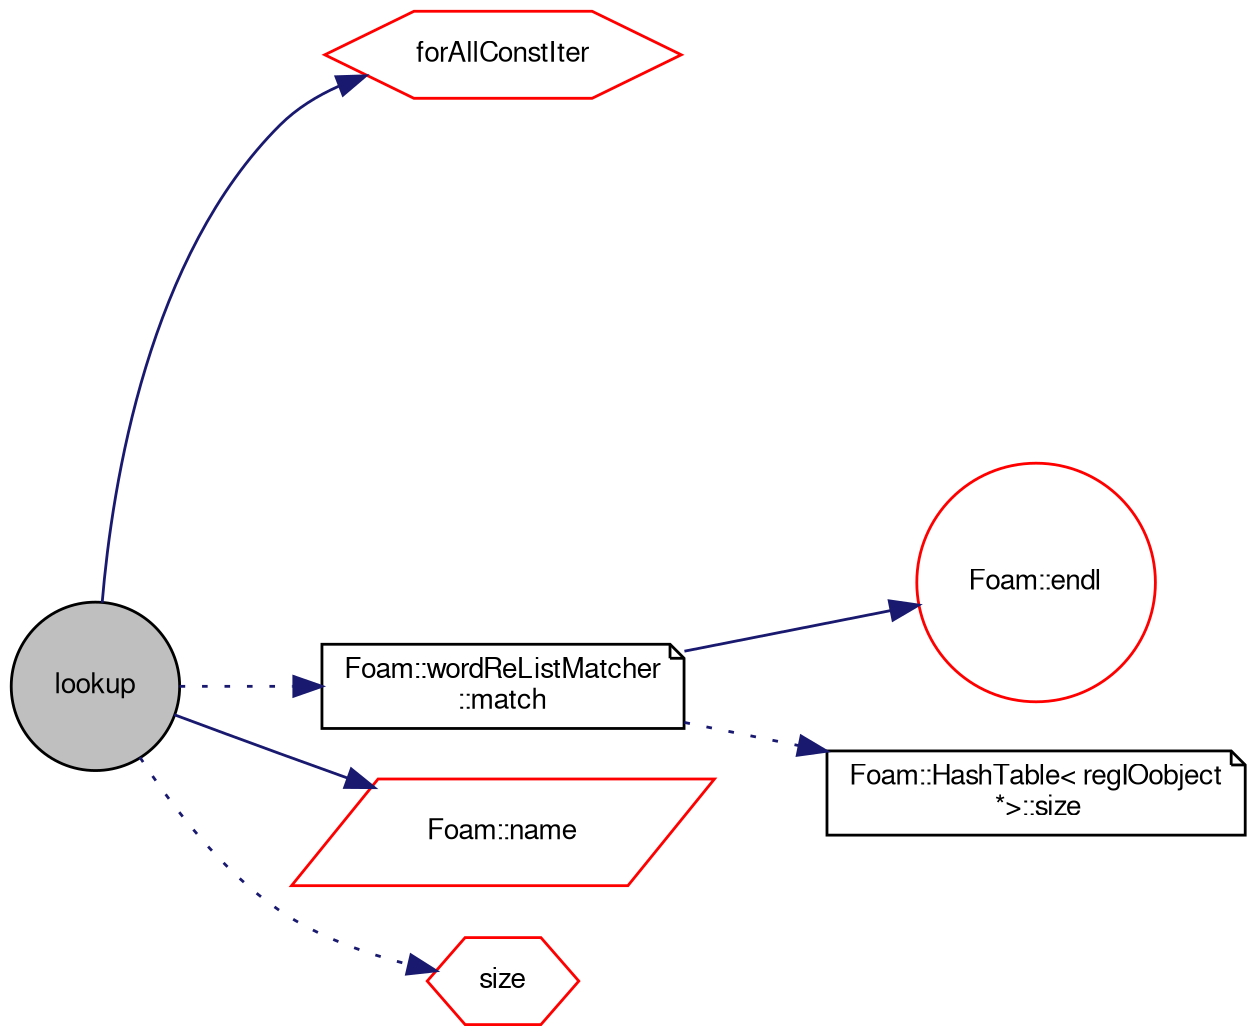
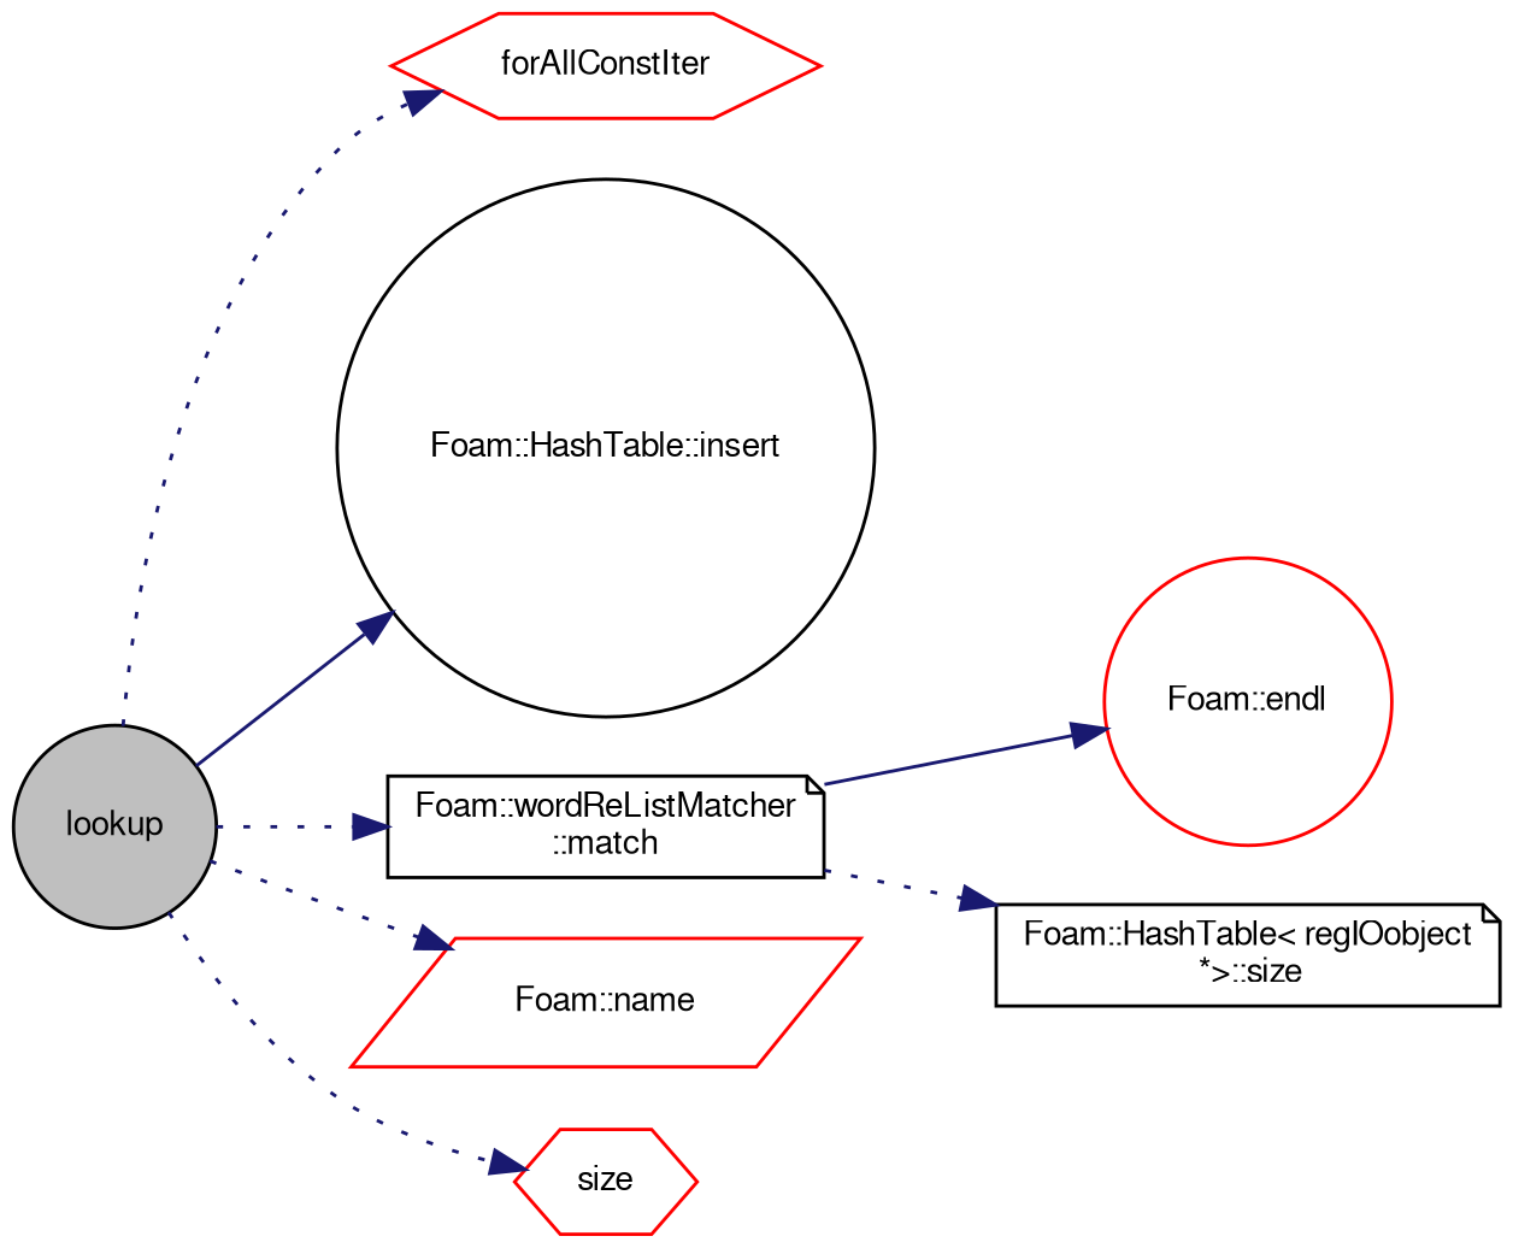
  digraph {
    rankdir=LR
    node [color=black fontname=FreeSans fontsize=10 shape=circle]
    edge [color=midnightblue fontname=FreeSans fontsize=10 labelfontname=FreeSans labelfontsize=10 style=solid]
    n1 [fillcolor=grey75 fontcolor=black height=0.2 label=lookup style=filled width=0.4]
    n2 [color=red height=0.2 label=forAllConstIter shape=hexagon width=0.4]
+   n3 [height=0.2 label="Foam::HashTable::insert" width=0.4]
    n4 [height=0.2 label="Foam::wordReListMatcher\l::match" shape=note width=0.4]
    n5 [color=red height=0.2 label="Foam::name" shape=parallelogram width=0.4]
    n6 [color=red height=0.2 label=size shape=hexagon width=0.4]
    n7 [color=red height=0.2 label="Foam::endl" width=0.4]
    n8 [height=0.2 label="Foam::HashTable\< regIOobject\l *\>::size" shape=note width=0.4]
-   n1 -> n2
+   n1 -> n2 [style=dotted]
+   n1 -> n3
    n1 -> n4 [style=dotted]
-   n1 -> n5
+   n1 -> n5 [style=dotted]
    n1 -> n6 [style=dotted]
    n4 -> n7
    n4 -> n8 [style=dotted]
  }
